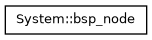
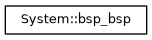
  digraph {
    rankdir=LR
-   n1 [color=black fillcolor=white fontname=Helvetica fontsize=10 height=0.2 label="System::bsp_node" shape=record style=filled width=0.4]
+   n1 [color=black fillcolor=white fontname=Helvetica fontsize=10 height=0.2 label="System::bsp_bsp" shape=record style=filled width=0.4]
  }
